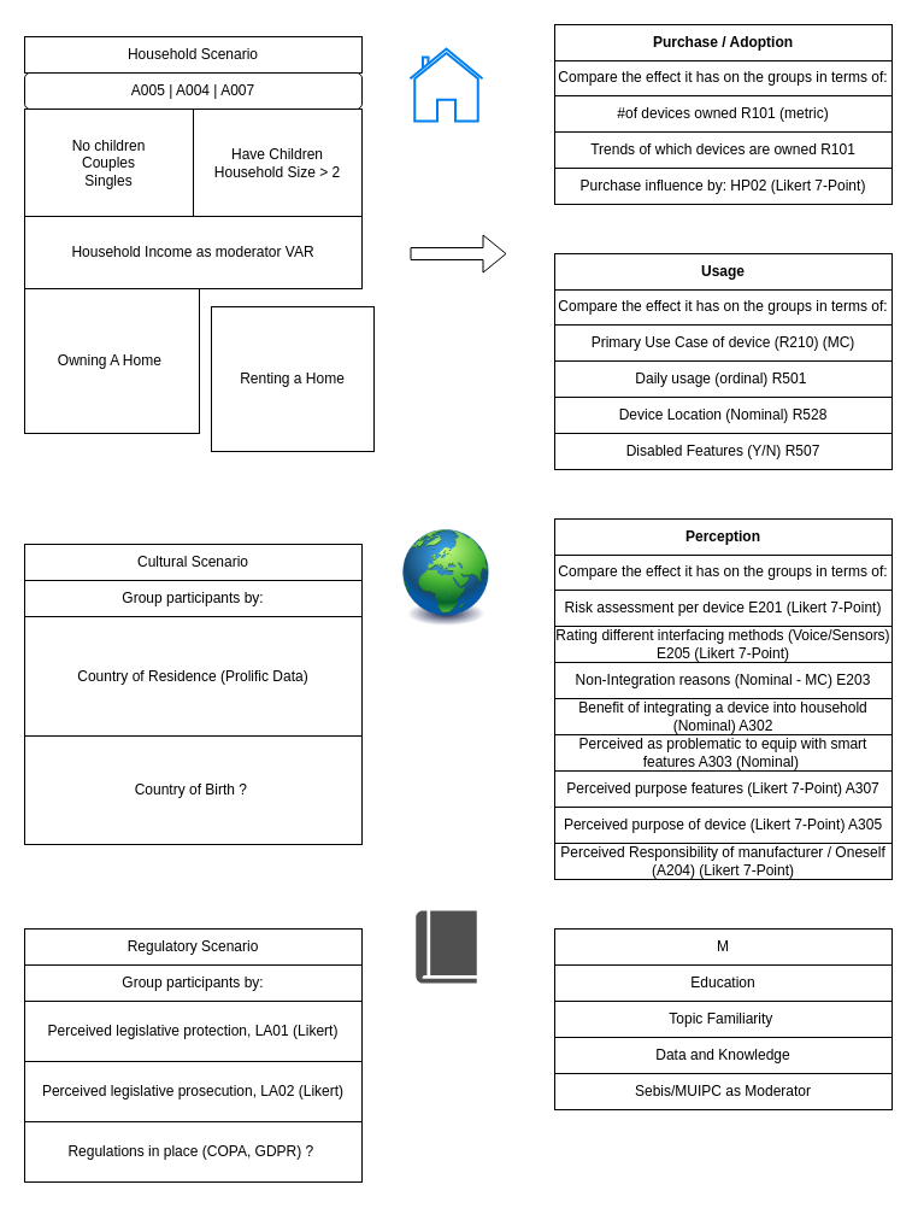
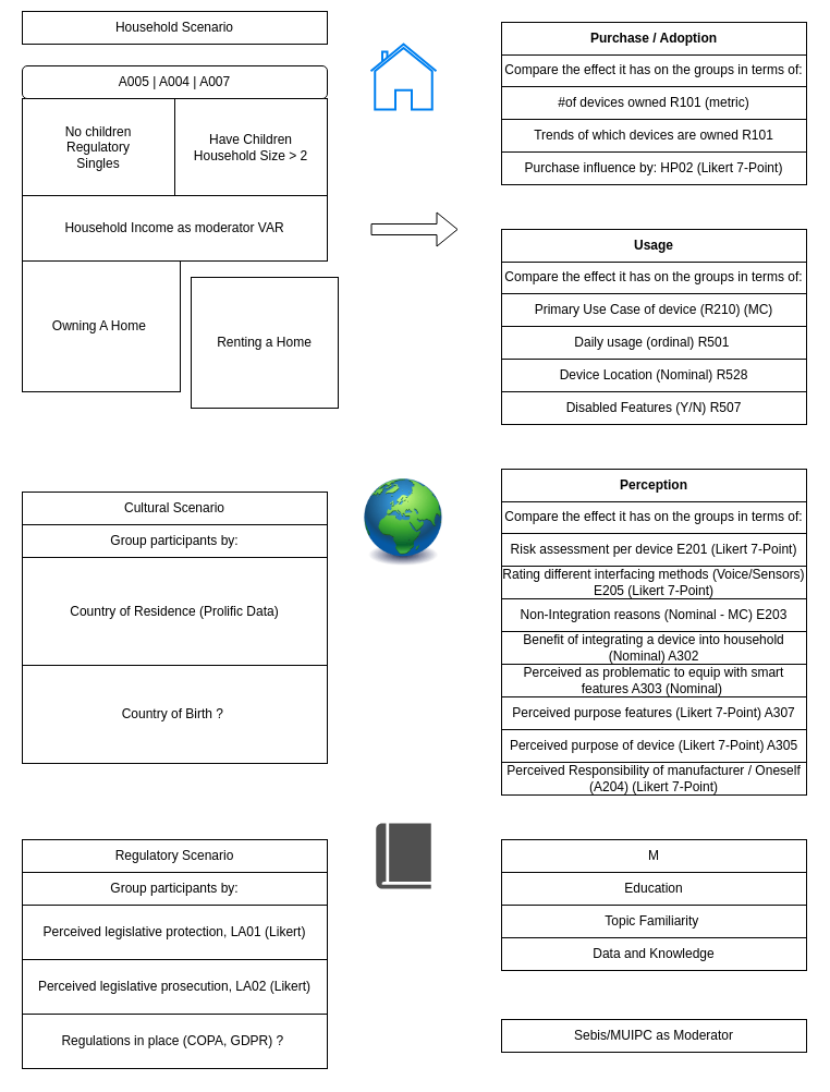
  <mxCell id="0" />
  <mxCell id="1" parent="0" />
- <mxCell id="2" value="Household Scenario" style="rounded=0;whiteSpace=wrap;html=1;" vertex="1" parent="1"><mxGeometry x="20" y="30" width="280" height="30" as="geometry" /></mxCell>
+ <mxCell id="2" value="Household Scenario" style="rounded=0;whiteSpace=wrap;html=1;" vertex="1" parent="1"><mxGeometry x="20" y="10" width="280" height="30" as="geometry" /></mxCell>
  <mxCell id="3" value="Owning A Home&amp;nbsp;" style="rounded=0;whiteSpace=wrap;html=1;" vertex="1" parent="1"><mxGeometry x="20" y="239" width="145" height="120" as="geometry" /></mxCell>
  <mxCell id="4" value="" style="html=1;verticalLabelPosition=bottom;align=center;labelBackgroundColor=#ffffff;verticalAlign=top;strokeWidth=2;strokeColor=#0080F0;shadow=0;dashed=0;shape=mxgraph.ios7.icons.home;" vertex="1" parent="1"><mxGeometry x="340" y="40" width="60" height="60" as="geometry" /></mxCell>
- <mxCell id="5" value="No children&lt;br&gt;Couples&lt;br&gt;Singles" style="rounded=0;whiteSpace=wrap;html=1;" vertex="1" parent="1"><mxGeometry x="20" y="90" width="140" height="90" as="geometry" /></mxCell>
+ <mxCell id="5" value="No children&lt;br&gt;Regulatory&lt;br&gt;Singles" style="rounded=0;whiteSpace=wrap;html=1;" vertex="1" parent="1"><mxGeometry x="20" y="90" width="140" height="90" as="geometry" /></mxCell>
  <mxCell id="6" value="Have Children&lt;br&gt;Household Size &amp;gt; 2" style="rounded=0;whiteSpace=wrap;html=1;" vertex="1" parent="1"><mxGeometry x="160" y="90" width="140" height="90" as="geometry" /></mxCell>
  <mxCell id="7" value="Renting a Home" style="rounded=0;whiteSpace=wrap;html=1;" vertex="1" parent="1"><mxGeometry x="175" y="254" width="135" height="120" as="geometry" /></mxCell>
  <mxCell id="8" value="A005 | A004 | A007" style="whiteSpace=wrap;html=1;rounded=1;" vertex="1" parent="1"><mxGeometry x="20" y="60" width="280" height="30" as="geometry" /></mxCell>
  <mxCell id="9" value="Household Income as moderator VAR" style="rounded=0;whiteSpace=wrap;html=1;" vertex="1" parent="1"><mxGeometry x="20" y="179" width="280" height="60" as="geometry" /></mxCell>
  <mxCell id="10" value="" style="shape=flexArrow;endArrow=classic;html=1;" edge="1" parent="1"><mxGeometry width="50" height="50" relative="1" as="geometry"><mxPoint x="340" y="210" as="sourcePoint" /><mxPoint x="420" y="210" as="targetPoint" /></mxGeometry></mxCell>
  <mxCell id="11" value="Compare the effect it has on the groups in terms of:" style="rounded=0;whiteSpace=wrap;html=1;" vertex="1" parent="1"><mxGeometry x="460" y="49" width="280" height="30" as="geometry" /></mxCell>
  <mxCell id="12" value="#of devices owned R101 (metric)" style="rounded=0;whiteSpace=wrap;html=1;" vertex="1" parent="1"><mxGeometry x="460" y="79" width="280" height="30" as="geometry" /></mxCell>
  <mxCell id="13" value="Trends of which devices are owned R101" style="rounded=0;whiteSpace=wrap;html=1;" vertex="1" parent="1"><mxGeometry x="460" y="109" width="280" height="30" as="geometry" /></mxCell>
  <mxCell id="14" value="Purchase influence by: HP02 (Likert 7-Point)" style="rounded=0;whiteSpace=wrap;html=1;" vertex="1" parent="1"><mxGeometry x="460" y="139" width="280" height="30" as="geometry" /></mxCell>
  <mxCell id="15" value="&lt;b&gt;Purchase / Adoption&lt;/b&gt;" style="rounded=0;whiteSpace=wrap;html=1;" vertex="1" parent="1"><mxGeometry x="460" y="20" width="280" height="30" as="geometry" /></mxCell>
  <mxCell id="16" value="Compare the effect it has on the groups in terms of:" style="rounded=0;whiteSpace=wrap;html=1;" vertex="1" parent="1"><mxGeometry x="460" y="239" width="280" height="30" as="geometry" /></mxCell>
  <mxCell id="17" value="Primary Use Case of device (R210) (MC)" style="rounded=0;whiteSpace=wrap;html=1;" vertex="1" parent="1"><mxGeometry x="460" y="269" width="280" height="30" as="geometry" /></mxCell>
  <mxCell id="18" value="Daily usage (ordinal) R501&amp;nbsp;" style="rounded=0;whiteSpace=wrap;html=1;" vertex="1" parent="1"><mxGeometry x="460" y="299" width="280" height="30" as="geometry" /></mxCell>
  <mxCell id="19" value="Device Location (Nominal) R528" style="rounded=0;whiteSpace=wrap;html=1;" vertex="1" parent="1"><mxGeometry x="460" y="329" width="280" height="30" as="geometry" /></mxCell>
  <mxCell id="20" value="&lt;b&gt;Usage&lt;/b&gt;" style="rounded=0;whiteSpace=wrap;html=1;" vertex="1" parent="1"><mxGeometry x="460" y="210" width="280" height="30" as="geometry" /></mxCell>
  <mxCell id="21" value="Disabled Features (Y/N) R507" style="rounded=0;whiteSpace=wrap;html=1;" vertex="1" parent="1"><mxGeometry x="460" y="359" width="280" height="30" as="geometry" /></mxCell>
  <mxCell id="22" value="Compare the effect it has on the groups in terms of:" style="rounded=0;whiteSpace=wrap;html=1;" vertex="1" parent="1"><mxGeometry x="460" y="459" width="280" height="30" as="geometry" /></mxCell>
  <mxCell id="23" value="&lt;b&gt;Perception&lt;/b&gt;" style="rounded=0;whiteSpace=wrap;html=1;" vertex="1" parent="1"><mxGeometry x="460" y="430" width="280" height="30" as="geometry" /></mxCell>
  <mxCell id="24" value="Risk assessment per device E201 (Likert 7-Point)" style="rounded=0;whiteSpace=wrap;html=1;" vertex="1" parent="1"><mxGeometry x="460" y="489" width="280" height="30" as="geometry" /></mxCell>
  <mxCell id="25" value="Rating different interfacing methods (Voice/Sensors) E205 (Likert 7-Point)" style="rounded=0;whiteSpace=wrap;html=1;" vertex="1" parent="1"><mxGeometry x="460" y="519" width="280" height="30" as="geometry" /></mxCell>
  <mxCell id="26" value="Non-Integration reasons (Nominal - MC) E203" style="rounded=0;whiteSpace=wrap;html=1;" vertex="1" parent="1"><mxGeometry x="460" y="549" width="280" height="30" as="geometry" /></mxCell>
  <mxCell id="27" value="Benefit of integrating a device into household (Nominal) A302" style="rounded=0;whiteSpace=wrap;html=1;" vertex="1" parent="1"><mxGeometry x="460" y="579" width="280" height="30" as="geometry" /></mxCell>
  <mxCell id="28" value="Perceived as problematic to equip with smart features A303 (Nominal)&amp;nbsp;" style="rounded=0;whiteSpace=wrap;html=1;" vertex="1" parent="1"><mxGeometry x="460" y="609" width="280" height="30" as="geometry" /></mxCell>
  <mxCell id="29" value="Perceived purpose features (Likert 7-Point) A307" style="rounded=0;whiteSpace=wrap;html=1;" vertex="1" parent="1"><mxGeometry x="460" y="639" width="280" height="30" as="geometry" /></mxCell>
  <mxCell id="30" value="Perceived purpose of device (Likert 7-Point) A305" style="rounded=0;whiteSpace=wrap;html=1;" vertex="1" parent="1"><mxGeometry x="460" y="669" width="280" height="30" as="geometry" /></mxCell>
  <mxCell id="31" value="Perceived Responsibility of manufacturer / Oneself (A204) (Likert 7-Point)" style="rounded=0;whiteSpace=wrap;html=1;" vertex="1" parent="1"><mxGeometry x="460" y="699" width="280" height="30" as="geometry" /></mxCell>
  <mxCell id="32" value="M&lt;span style=&quot;color: rgba(0 , 0 , 0 , 0) ; font-family: monospace ; font-size: 0px ; white-space: nowrap&quot;&gt;%3CmxGraphModel%3E%3Croot%3E%3CmxCell%20id%3D%220%22%2F%3E%3CmxCell%20id%3D%221%22%20parent%3D%220%22%2F%3E%3CmxCell%20id%3D%222%22%20value%3D%22%26lt%3Bb%26gt%3BPerception%26lt%3B%2Fb%26gt%3B%22%20style%3D%22rounded%3D0%3BwhiteSpace%3Dwrap%3Bhtml%3D1%3B%22%20vertex%3D%221%22%20parent%3D%221%22%3E%3CmxGeometry%20x%3D%22480%22%20y%3D%22420%22%20width%3D%22280%22%20height%3D%2230%22%20as%3D%22geometry%22%2F%3E%3C%2FmxCell%3E%3C%2Froot%3E%3C%2FmxGraphModel%3E&lt;/span&gt;" style="rounded=0;whiteSpace=wrap;html=1;" vertex="1" parent="1"><mxGeometry x="460" y="770" width="280" height="30" as="geometry" /></mxCell>
  <mxCell id="33" value="Education" style="rounded=0;whiteSpace=wrap;html=1;" vertex="1" parent="1"><mxGeometry x="460" y="800" width="280" height="30" as="geometry" /></mxCell>
  <mxCell id="34" value="Topic Familiarity&amp;nbsp;" style="rounded=0;whiteSpace=wrap;html=1;" vertex="1" parent="1"><mxGeometry x="460" y="830" width="280" height="30" as="geometry" /></mxCell>
  <mxCell id="35" value="Data and Knowledge" style="rounded=0;whiteSpace=wrap;html=1;" vertex="1" parent="1"><mxGeometry x="460" y="860" width="280" height="30" as="geometry" /></mxCell>
- <mxCell id="36" value="Sebis/MUIPC as Moderator" style="rounded=0;whiteSpace=wrap;html=1;" vertex="1" parent="1"><mxGeometry x="460" y="890" width="280" height="30" as="geometry" /></mxCell>
+ <mxCell id="36" value="Sebis/MUIPC as Moderator" style="rounded=0;whiteSpace=wrap;html=1;" vertex="1" parent="1"><mxGeometry x="460" y="935" width="280" height="30" as="geometry" /></mxCell>
  <mxCell id="37" value="Cultural Scenario" style="rounded=0;whiteSpace=wrap;html=1;" vertex="1" parent="1"><mxGeometry x="20" y="451" width="280" height="30" as="geometry" /></mxCell>
  <mxCell id="38" value="Group participants by:&lt;span style=&quot;color: rgba(0 , 0 , 0 , 0) ; font-family: monospace ; font-size: 0px ; white-space: nowrap&quot;&gt;%3CmxGraphModel%3E%3Croot%3E%3CmxCell%20id%3D%220%22%2F%3E%3CmxCell%20id%3D%221%22%20parent%3D%220%22%2F%3E%3CmxCell%20id%3D%222%22%20value%3D%22Household%20Scenario%22%20style%3D%22rounded%3D0%3BwhiteSpace%3Dwrap%3Bhtml%3D1%3B%22%20vertex%3D%221%22%20parent%3D%221%22%3E%3CmxGeometry%20x%3D%2240%22%20y%3D%2220%22%20width%3D%22280%22%20height%3D%2230%22%20as%3D%22geometry%22%2F%3E%3C%2FmxCell%3E%3CmxCell%20id%3D%223%22%20value%3D%22A005%20%7C%20A004%20%7C%20A007%22%20style%3D%22rounded%3D0%3BwhiteSpace%3Dwrap%3Bhtml%3D1%3B%22%20vertex%3D%221%22%20parent%3D%221%22%3E%3CmxGeometry%20x%3D%2240%22%20y%3D%2250%22%20width%3D%22280%22%20height%3D%2230%22%20as%3D%22geometry%22%2F%3E%3C%2FmxCell%3E%3C%2Froot%3E%3C%2FmxGraphModel%3E&lt;/span&gt;" style="rounded=0;whiteSpace=wrap;html=1;" vertex="1" parent="1"><mxGeometry x="20" y="481" width="280" height="30" as="geometry" /></mxCell>
  <mxCell id="39" value="Country of Residence (Prolific Data)" style="rounded=0;whiteSpace=wrap;html=1;" vertex="1" parent="1"><mxGeometry x="20" y="511" width="280" height="99" as="geometry" /></mxCell>
  <mxCell id="40" value="Country of Birth ?&amp;nbsp;" style="rounded=0;whiteSpace=wrap;html=1;" vertex="1" parent="1"><mxGeometry x="20" y="610" width="280" height="90" as="geometry" /></mxCell>
  <mxCell id="41" value="Regulatory Scenario" style="rounded=0;whiteSpace=wrap;html=1;" vertex="1" parent="1"><mxGeometry x="20" y="770" width="280" height="30" as="geometry" /></mxCell>
  <mxCell id="42" value="Group participants by:&lt;span style=&quot;color: rgba(0 , 0 , 0 , 0) ; font-family: monospace ; font-size: 0px ; white-space: nowrap&quot;&gt;%3CmxGraphModel%3E%3Croot%3E%3CmxCell%20id%3D%220%22%2F%3E%3CmxCell%20id%3D%221%22%20parent%3D%220%22%2F%3E%3CmxCell%20id%3D%222%22%20value%3D%22Household%20Scenario%22%20style%3D%22rounded%3D0%3BwhiteSpace%3Dwrap%3Bhtml%3D1%3B%22%20vertex%3D%221%22%20parent%3D%221%22%3E%3CmxGeometry%20x%3D%2240%22%20y%3D%2220%22%20width%3D%22280%22%20height%3D%2230%22%20as%3D%22geometry%22%2F%3E%3C%2FmxCell%3E%3CmxCell%20id%3D%223%22%20value%3D%22A005%20%7C%20A004%20%7C%20A007%22%20style%3D%22rounded%3D0%3BwhiteSpace%3Dwrap%3Bhtml%3D1%3B%22%20vertex%3D%221%22%20parent%3D%221%22%3E%3CmxGeometry%20x%3D%2240%22%20y%3D%2250%22%20width%3D%22280%22%20height%3D%2230%22%20as%3D%22geometry%22%2F%3E%3C%2FmxCell%3E%3C%2Froot%3E%3C%2FmxGraphModel%3E&lt;/span&gt;" style="rounded=0;whiteSpace=wrap;html=1;" vertex="1" parent="1"><mxGeometry x="20" y="800" width="280" height="30" as="geometry" /></mxCell>
  <mxCell id="43" value="Perceived legislative protection, LA01 (Likert)" style="rounded=0;whiteSpace=wrap;html=1;" vertex="1" parent="1"><mxGeometry x="20" y="830" width="280" height="50" as="geometry" /></mxCell>
  <mxCell id="44" value="Perceived legislative prosecution, LA02 (Likert)" style="rounded=0;whiteSpace=wrap;html=1;" vertex="1" parent="1"><mxGeometry x="20" y="880" width="280" height="50" as="geometry" /></mxCell>
  <mxCell id="45" value="Regulations in place (COPA, GDPR) ?&amp;nbsp;" style="rounded=0;whiteSpace=wrap;html=1;" vertex="1" parent="1"><mxGeometry x="20" y="930" width="280" height="50" as="geometry" /></mxCell>
  <mxCell id="46" value="" style="image;html=1;labelBackgroundColor=#ffffff;image=img/lib/clip_art/general/Earth_globe_128x128.png" vertex="1" parent="1"><mxGeometry x="330" y="439" width="80" height="80" as="geometry" /></mxCell>
  <mxCell id="47" value="" style="pointerEvents=1;shadow=0;dashed=0;html=1;strokeColor=none;fillColor=#505050;labelPosition=center;verticalLabelPosition=bottom;verticalAlign=top;outlineConnect=0;align=center;shape=mxgraph.office.concepts.book_journal;" vertex="1" parent="1"><mxGeometry x="344.75" y="755" width="50.5" height="60" as="geometry" /></mxCell>
